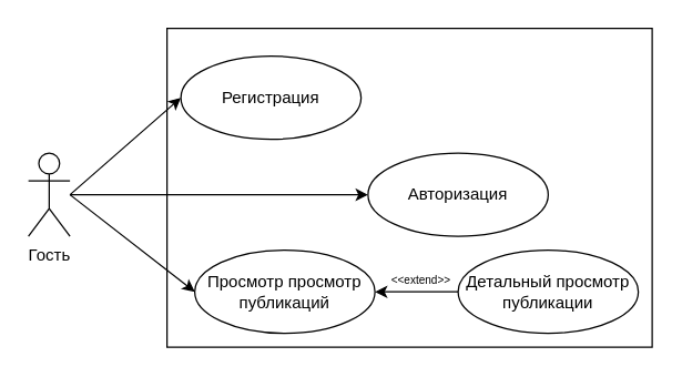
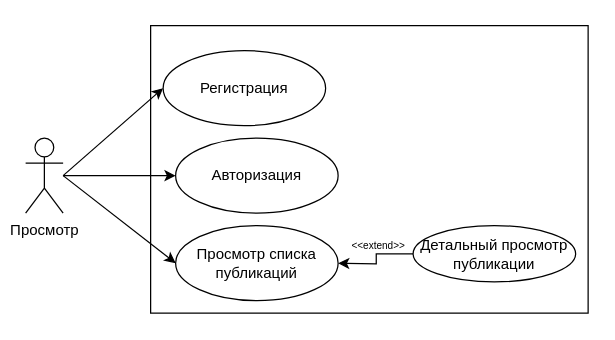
  <mxCell id="0" />
  <mxCell id="1" parent="0" />
  <mxCell id="2" value="" style="rounded=0;whiteSpace=wrap;html=1;fontSize=8;fillColor=none;" vertex="1" parent="1"><mxGeometry x="120" y="20" width="350" height="230" as="geometry" /></mxCell>
  <mxCell id="3" style="rounded=0;orthogonalLoop=1;jettySize=auto;html=1;entryX=0;entryY=0.5;entryDx=0;entryDy=0;fontSize=8;" edge="1" parent="1" target="7"><mxGeometry relative="1" as="geometry"><mxPoint x="50" y="140" as="sourcePoint" /></mxGeometry></mxCell>
  <mxCell id="4" style="edgeStyle=none;rounded=0;orthogonalLoop=1;jettySize=auto;html=1;fontSize=8;" edge="1" parent="1" target="8"><mxGeometry relative="1" as="geometry"><mxPoint x="50" y="140" as="sourcePoint" /></mxGeometry></mxCell>
  <mxCell id="5" style="edgeStyle=none;rounded=0;orthogonalLoop=1;jettySize=auto;html=1;entryX=0;entryY=0.5;entryDx=0;entryDy=0;fontSize=8;" edge="1" parent="1" target="9"><mxGeometry relative="1" as="geometry"><mxPoint x="50" y="140" as="sourcePoint" /></mxGeometry></mxCell>
- <mxCell id="6" value="Гость" style="shape=umlActor;verticalLabelPosition=bottom;verticalAlign=top;html=1;outlineConnect=0;" vertex="1" parent="1"><mxGeometry x="20" y="110" width="30" height="60" as="geometry" /></mxCell>
+ <mxCell id="6" value="Просмотр" style="shape=umlActor;verticalLabelPosition=bottom;verticalAlign=top;html=1;outlineConnect=0;" vertex="1" parent="1"><mxGeometry x="20" y="110" width="30" height="60" as="geometry" /></mxCell>
  <mxCell id="7" value="Регистрация" style="ellipse;whiteSpace=wrap;html=1;" vertex="1" parent="1"><mxGeometry x="130" y="40" width="130" height="60" as="geometry" /></mxCell>
- <mxCell id="8" value="Авторизация" style="ellipse;whiteSpace=wrap;html=1;" vertex="1" parent="1"><mxGeometry x="265" y="110" width="130" height="60" as="geometry" /></mxCell>
- <mxCell id="9" value="Просмотр просмотр&lt;br&gt;публикаций" style="ellipse;whiteSpace=wrap;html=1;" vertex="1" parent="1"><mxGeometry x="140" y="180" width="130" height="60" as="geometry" /></mxCell>
+ <mxCell id="8" value="Авторизация" style="ellipse;whiteSpace=wrap;html=1;" vertex="1" parent="1"><mxGeometry x="140" y="110" width="130" height="60" as="geometry" /></mxCell>
+ <mxCell id="9" value="Просмотр списка&lt;br&gt;публикаций" style="ellipse;whiteSpace=wrap;html=1;" vertex="1" parent="1"><mxGeometry x="140" y="180" width="130" height="60" as="geometry" /></mxCell>
  <mxCell id="10" style="edgeStyle=orthogonalEdgeStyle;rounded=0;orthogonalLoop=1;jettySize=auto;html=1;exitX=0;exitY=0.5;exitDx=0;exitDy=0;" edge="1" parent="1" source="12"><mxGeometry relative="1" as="geometry"><mxPoint x="270" y="210.07" as="targetPoint" /></mxGeometry></mxCell>
  <mxCell id="11" value="&lt;font style=&quot;font-size: 8px&quot;&gt;&amp;lt;&amp;lt;extend&amp;gt;&amp;gt;&lt;/font&gt;" style="edgeLabel;html=1;align=center;verticalAlign=middle;resizable=0;points=[];" vertex="1" connectable="0" parent="10"><mxGeometry x="-0.074" y="1" relative="1" as="geometry"><mxPoint y="-11" as="offset" /></mxGeometry></mxCell>
- <mxCell id="12" value="Детальный просмотр публикации" style="ellipse;whiteSpace=wrap;html=1;" vertex="1" parent="1"><mxGeometry x="330" y="180" width="130" height="60" as="geometry" /></mxCell>
+ <mxCell id="12" value="Детальный просмотр публикации" style="ellipse;whiteSpace=wrap;html=1;" vertex="1" parent="1"><mxGeometry x="330" y="180" width="130" height="45" as="geometry" /></mxCell>
